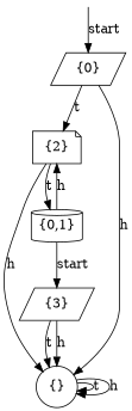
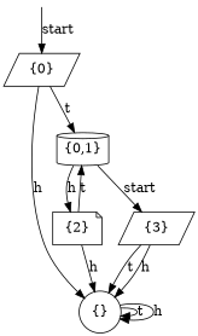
  digraph {
    rankdir=TB
    node [shape=parallelogram]
    __start [shape=point style=invis]
    "{0}"
    "{2}" [shape=note]
    "{}" [shape=circle]
    "{0,1}" [shape=cylinder]
    "{3}"
    __start -> "{0}" [label=start]
-   "{0}" -> "{2}" [label=t]
+   "{0}" -> "{0,1}" [label=t]
    "{0}" -> "{}" [label=h]
    "{2}" -> "{}" [label=h]
    "{2}" -> "{0,1}" [label=t]
    "{}" -> "{}" [label=t]
    "{}" -> "{}" [label=h]
    "{0,1}" -> "{2}" [label=h]
    "{0,1}" -> "{3}" [label=start]
    "{3}" -> "{}" [label=t]
    "{3}" -> "{}" [label=h]
  }
